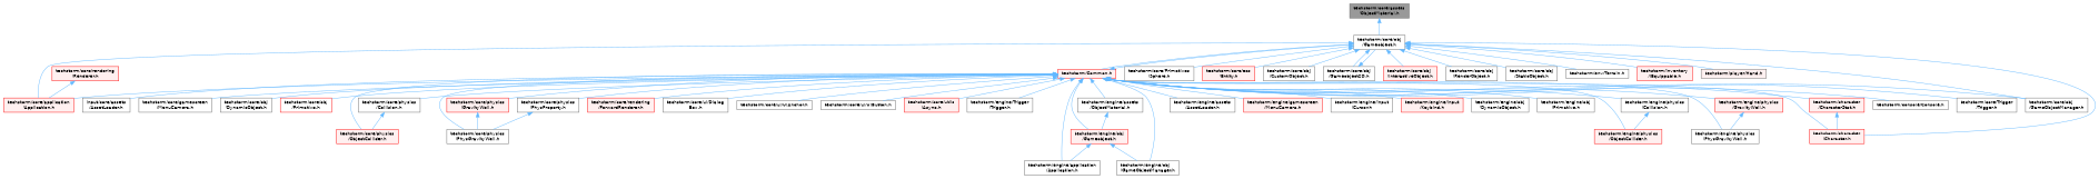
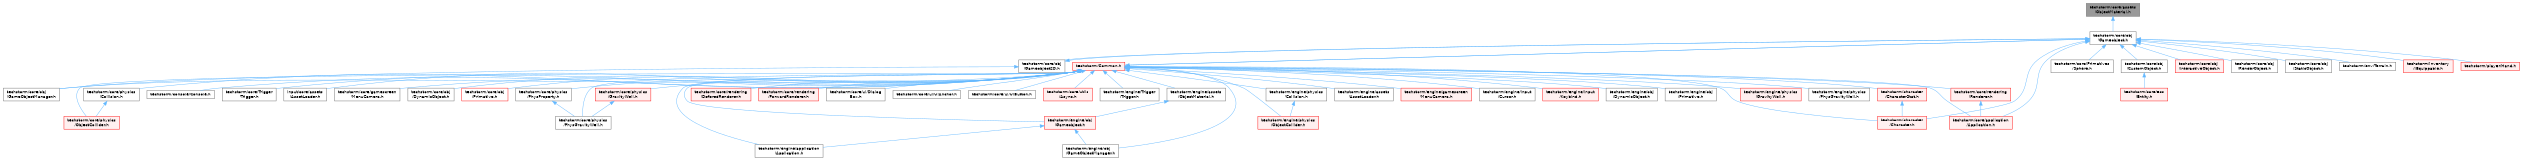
  digraph {
    node [color=grey40 fillcolor=white fontname=Helvetica fontsize=10 shape=box style=filled]
    edge [color=steelblue1 dir=back fontname=Helvetica fontsize=10 labelfontname=Helvetica labelfontsize=10 style=solid]
    n1 [color=gray40 fillcolor=grey60 fontcolor=black height=0.2 label="techstorm/core/assets\l/ObjectMaterial.h" width=0.4]
    n2 [height=0.2 label="techstorm/core/obj\l/Gameobject.h" width=0.4]
    n3 [color=red fillcolor="#FFF0F0" height=0.2 label="techstorm/Common.h" width=0.4]
    n4 [color=red fillcolor="#FFF0F0" height=0.2 label="techstorm/character\l/Character.h" width=0.4]
    n5 [color=red fillcolor="#FFF0F0" height=0.2 label="techstorm/core/application\l/Application.h" width=0.4]
    n6 [height=0.2 label="techstorm/core/obj\l/GameObjectManager.h" width=0.4]
    n7 [height=0.2 label="techstorm/core/Primatives\l/Sphere.h" width=0.4]
    n8 [color=red fillcolor="#FFF0F0" height=0.2 label="techstorm/core/ecs\l/Entity.h" width=0.4]
    n9 [height=0.2 label="techstorm/core/obj\l/CustomObject.h" width=0.4]
    n10 [height=0.2 label="techstorm/core/obj\l/Gameobject2D.h" width=0.4]
    n11 [color=red fillcolor="#FFF0F0" height=0.2 label="techstorm/core/obj\l/InteractiveObject.h" width=0.4]
    n12 [height=0.2 label="techstorm/core/obj\l/RenderObject.h" width=0.4]
    n13 [height=0.2 label="techstorm/core/obj\l/StaticObject.h" width=0.4]
    n14 [height=0.2 label="techstorm/env/Terrain.h" width=0.4]
    n15 [color=red fillcolor="#FFF0F0" height=0.2 label="techstorm/inventory\l/IEquippable.h" width=0.4]
-   n16 [fillcolor="#FFF0F0" height=0.2 label="techstorm/player/Hand.h" width=0.4]
+   n16 [color=red fillcolor="#FFF0F0" height=0.2 label="techstorm/player/Hand.h" width=0.4]
    n17 [color=red fillcolor="#FFF0F0" height=0.2 label="techstorm/character\l/CharacterStat.h" width=0.4]
    n18 [height=0.2 label="techstorm/console/Console.h" width=0.4]
    n19 [height=0.2 label="techstorm/core/Trigger\l/Trigger.h" width=0.4]
    n20 [height=0.2 label="input/core/assets\l/AssetLoader.h" width=0.4]
    n21 [height=0.2 label="techstorm/core/gamescreen\l/MenuCamera.h" width=0.4]
    n22 [height=0.2 label="techstorm/core/obj\l/DynamicObject.h" width=0.4]
    n23 [color=red height=0.2 label="techstorm/core/obj\l/Primative.h" width=0.4]
    n24 [height=0.2 label="techstorm/core/physics\l/Collision.h" width=0.4]
    n25 [color=red fillcolor="#FFF0F0" height=0.2 label="techstorm/core/physics\l/ObjectCollider.h" width=0.4]
    n26 [color=red fillcolor="#FFF0F0" height=0.2 label="techstorm/core/physics\l/GravityWell.h" width=0.4]
    n27 [height=0.2 label="techstorm/core/physics\l/PhysGravityWell.h" width=0.4]
    n28 [height=0.2 label="techstorm/core/physics\l/PhysProperty.h" width=0.4]
+   n29 [color=red fillcolor="#FFF0F0" height=0.2 label="techstorm/core/rendering\l/DeferedRenderer.h" width=0.4]
    n30 [color=red fillcolor="#FFF0F0" height=0.2 label="techstorm/core/rendering\l/ForwardRenderer.h" width=0.4]
    n31 [color=red fillcolor="#FFF0F0" height=0.2 label="techstorm/core/rendering\l/Renderer.h" width=0.4]
    n32 [height=0.2 label="techstorm/core/ui/Dialog\lBox.h" width=0.4]
    n33 [height=0.2 label="techstorm/core/ui/UIAnchor.h" width=0.4]
    n34 [height=0.2 label="techstorm/core/ui/UIButton.h" width=0.4]
    n35 [color=red fillcolor="#FFF0F0" height=0.2 label="techstorm/core/utils\l/Async.h" width=0.4]
    n36 [height=0.2 label="techstorm/engine/Trigger\l/Trigger.h" width=0.4]
    n37 [height=0.2 label="techstorm/engine/application\l/Application.h" width=0.4]
    n38 [height=0.2 label="techstorm/engine/assets\l/AssetLoader.h" width=0.4]
    n39 [height=0.2 label="techstorm/engine/assets\l/ObjectMaterial.h" width=0.4]
    n40 [color=red fillcolor="#FFF0F0" height=0.2 label="techstorm/engine/obj\l/Gameobject.h" width=0.4]
    n41 [height=0.2 label="techstorm/engine/obj\l/GameObjectManager.h" width=0.4]
    n42 [color=red fillcolor="#FFF0F0" height=0.2 label="techstorm/engine/gamescreen\l/MenuCamera.h" width=0.4]
    n43 [height=0.2 label="techstorm/engine/input\l/Cursor.h" width=0.4]
    n44 [color=red fillcolor="#FFF0F0" height=0.2 label="techstorm/engine/input\l/Keybind.h" width=0.4]
    n45 [height=0.2 label="techstorm/engine/obj\l/DynamicObject.h" width=0.4]
    n46 [height=0.2 label="techstorm/engine/obj\l/Primative.h" width=0.4]
    n47 [height=0.2 label="techstorm/engine/physics\l/Collision.h" width=0.4]
    n48 [color=red fillcolor="#FFF0F0" height=0.2 label="techstorm/engine/physics\l/ObjectCollider.h" width=0.4]
    n49 [color=red fillcolor="#FFF0F0" height=0.2 label="techstorm/engine/physics\l/GravityWell.h" width=0.4]
    n50 [height=0.2 label="techstorm/engine/physics\l/PhysGravityWell.h" width=0.4]
    n1 -> n2
    n2 -> n3
    n2 -> n4
    n2 -> n5
-   n2 -> n6
+   n10 -> n6
    n2 -> n7
-   n2 -> n8
+   n9 -> n8
    n2 -> n9
    n2 -> n10
    n2 -> n11
    n2 -> n12
    n2 -> n13
    n2 -> n14
    n2 -> n15
    n2 -> n16
    n3 -> n2
    n3 -> n4
    n3 -> n5
    n3 -> n6
    n3 -> n17
    n3 -> n18
    n3 -> n19
    n3 -> n20
    n3 -> n21
    n3 -> n22
    n3 -> n23
    n3 -> n24
    n3 -> n25
    n3 -> n26
    n3 -> n27
    n3 -> n28
+   n3 -> n29
    n3 -> n30
+   n3 -> n31
    n3 -> n32
    n3 -> n33
    n3 -> n34
    n3 -> n35
    n3 -> n36
    n3 -> n37
    n3 -> n38
    n3 -> n39
    n3 -> n40
    n3 -> n41
    n3 -> n42
    n3 -> n43
    n3 -> n44
    n3 -> n45
    n3 -> n46
    n3 -> n47
    n3 -> n48
    n3 -> n49
    n3 -> n50
    n10 -> n2
    n17 -> n4
    n24 -> n25
    n26 -> n27
    n28 -> n27
    n31 -> n5
    n39 -> n40
    n40 -> n37
    n40 -> n41
    n47 -> n48
-   n49 -> n50
  }
